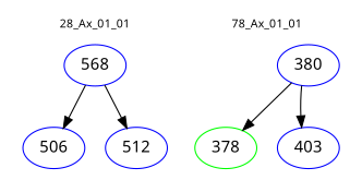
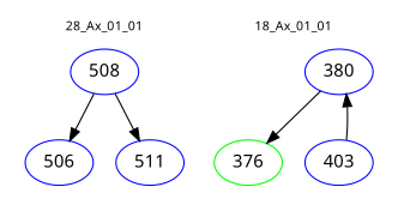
  digraph {
    fontname="Noto Sans"
    node [color=blue fontname="Noto Sans"]
    edge [color=black fontname="Noto Sans"]
-   n1 [label=568]
+   n1 [label=508]
    n2 [label=506]
-   n3 [label=512]
+   n3 [label=511]
    n4 [label=380]
-   n5 [color=green label=378]
+   n5 [color=green label=376]
    n6 [label=403]
    subgraph cluster_1 {
      color=white
      fontsize=10
      label="28_Ax_01_01"
      n1
      n2
      n3
    }
    subgraph cluster_2 {
      color=white
      fontsize=10
-     label="78_Ax_01_01"
+     label="18_Ax_01_01"
      n4
      n5
      n6
    }
    n1 -> n2
    n1 -> n3
    n4 -> n5
-   n4 -> n6
+   n6 -> n4
  }
